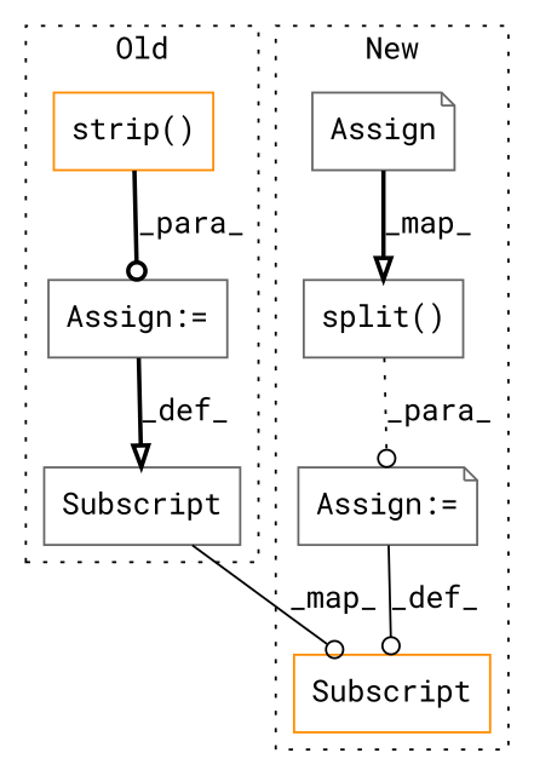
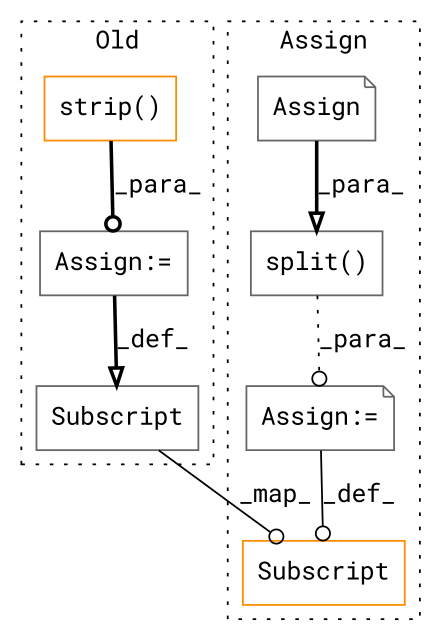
  digraph {
    fontname="Roboto Mono"
    node [a=75 color=gray40 fontname="Roboto Mono" l=3 shape=box]
    edge [arrowhead=odot fontname="Roboto Mono" style=bold]
    n1 [l="10,1" label="split()" s="884,897"]
    n2 [a=66 label=Assign s=894 shape=note]
    n3 [a=68 label="Assign:=" s=853 shape=note]
    n4 [a=63 color=darkorange l="14,0" label=Subscript s="839,0"]
    n5 [color=darkorange l=13 label="strip()" s=771]
    n6 [a=68 label="Assign:=" s=768]
    n7 [a=63 l="29,0" label=Subscript s="797,0"]
    subgraph cluster_1 {
-     label=New
+     label=Assign
      style=dotted
      n1
      n2
      n3
      n4
    }
    subgraph cluster_2 {
      label=Old
      style=dotted
      n5
      n6
      n7
    }
    n1 -> n3 [label=_para_ style=dotted]
-   n2 -> n1 [arrowhead=onormal label=_map_]
+   n2 -> n1 [arrowhead=onormal label=_para_]
    n3 -> n4 [label=_def_ style=solid]
    n5 -> n6 [label=_para_]
    n6 -> n7 [arrowhead=onormal label=_def_]
    n7 -> n4 [label=_map_ style=solid]
  }
